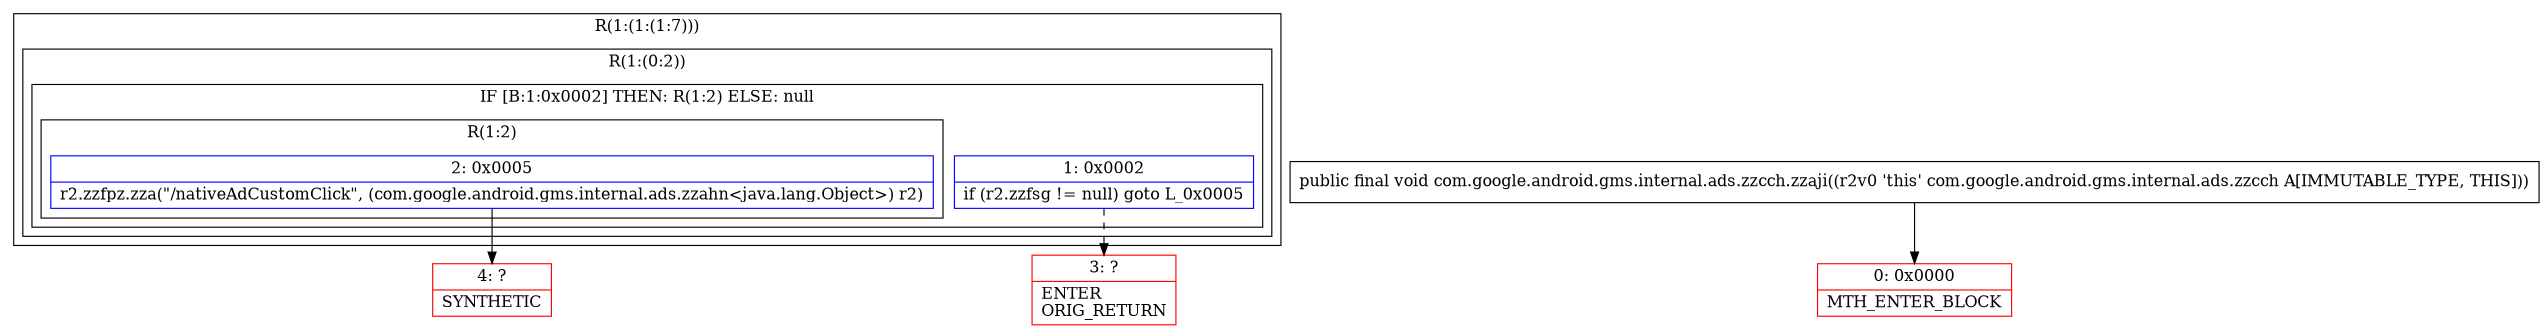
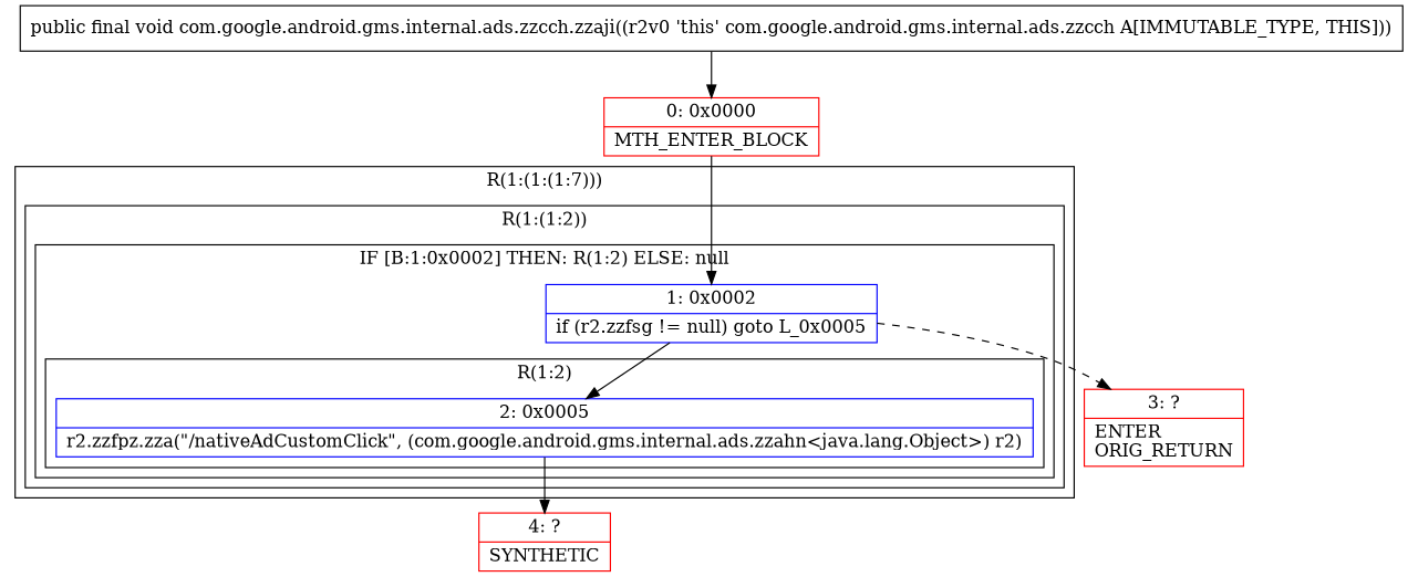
  digraph {
    node [color=red shape=record]
    n1 [color=blue label="{2\:\ 0x0005|r2.zzfpz.zza(\"\/nativeAdCustomClick\", (com.google.android.gms.internal.ads.zzahn\<java.lang.Object\>) r2)\l}"]
    n2 [color=blue label="{1\:\ 0x0002|if (r2.zzfsg != null) goto L_0x0005\l}"]
    n3 [label="{4\:\ ?|SYNTHETIC\l}"]
    n4 [label="{3\:\ ?|ENTER\lORIG_RETURN\l}"]
    n5 [label="{0\:\ 0x0000|MTH_ENTER_BLOCK\l}"]
    n6 [label="{public final void com.google.android.gms.internal.ads.zzcch.zzaji((r2v0 'this' com.google.android.gms.internal.ads.zzcch A[IMMUTABLE_TYPE, THIS])) }" color=""]
    subgraph cluster_1 {
      label="R(1:(1:(1:7)))"
      subgraph cluster_2 {
-       label="R(1:(0:2))"
+       label="R(1:(1:2))"
        subgraph cluster_3 {
          label="IF [B:1:0x0002] THEN: R(1:2) ELSE: null"
          n2
          subgraph cluster_4 {
            label="R(1:2)"
            n1
          }
        }
      }
    }
    n1 -> n3
+   n2 -> n1
    n2 -> n4 [style=dashed]
+   n5 -> n2
    n6 -> n5
  }
